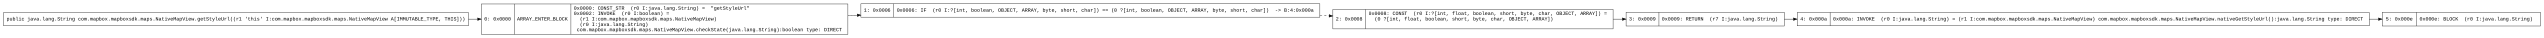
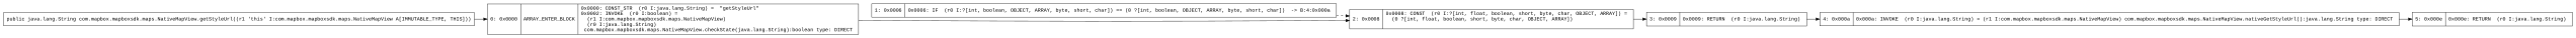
  digraph {
    fontname="Liberation Mono"
    rankdir=LR
    node [fontname="Liberation Mono" shape=record]
    edge [fontname="Liberation Mono"]
    n1 [label="{0\:\ 0x0000|ARRAY_ENTER_BLOCK\l|0x0000: CONST_STR  (r0 I:java.lang.String) =  \"getStyleUrl\" \l0x0002: INVOKE  (r0 I:boolean) = \l  (r1 I:com.mapbox.mapboxsdk.maps.NativeMapView)\l  (r0 I:java.lang.String)\l com.mapbox.mapboxsdk.maps.NativeMapView.checkState(java.lang.String):boolean type: DIRECT \l}"]
    n2 [label="{1\:\ 0x0006|0x0006: IF  (r0 I:?[int, boolean, OBJECT, ARRAY, byte, short, char]) == (0 ?[int, boolean, OBJECT, ARRAY, byte, short, char])  \-\> B:4:0x000a \l}"]
    n3 [label="{2\:\ 0x0008|0x0008: CONST  (r0 I:?[int, float, boolean, short, byte, char, OBJECT, ARRAY]) = \l  (0 ?[int, float, boolean, short, byte, char, OBJECT, ARRAY])\l \l}"]
-   n4 [label="{3\:\ 0x0009|0x0009: RETURN  (r7 I:java.lang.String) \l}"]
+   n4 [label="{3\:\ 0x0009|0x0009: RETURN  (r0 I:java.lang.String) \l}"]
    n5 [label="{4\:\ 0x000a|0x000a: INVOKE  (r0 I:java.lang.String) = (r1 I:com.mapbox.mapboxsdk.maps.NativeMapView) com.mapbox.mapboxsdk.maps.NativeMapView.nativeGetStyleUrl():java.lang.String type: DIRECT \l}"]
-   n6 [label="{5\:\ 0x000e|0x000e: BLOCK  (r0 I:java.lang.String) \l}"]
+   n6 [label="{5\:\ 0x000e|0x000e: RETURN  (r0 I:java.lang.String) \l}"]
    n7 [label="{public java.lang.String com.mapbox.mapboxsdk.maps.NativeMapView.getStyleUrl((r1 'this' I:com.mapbox.mapboxsdk.maps.NativeMapView A[IMMUTABLE_TYPE, THIS])) }"]
-   n1 -> n2
+   n1 -> n3
    n2 -> n3 [style=dashed]
    n3 -> n4
    n4 -> n5
    n5 -> n6
    n7 -> n1
  }
